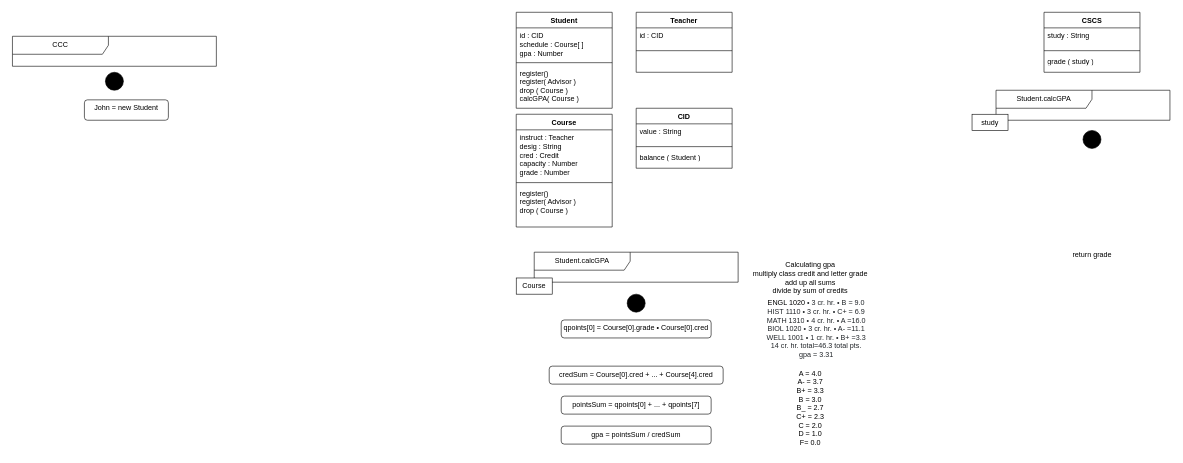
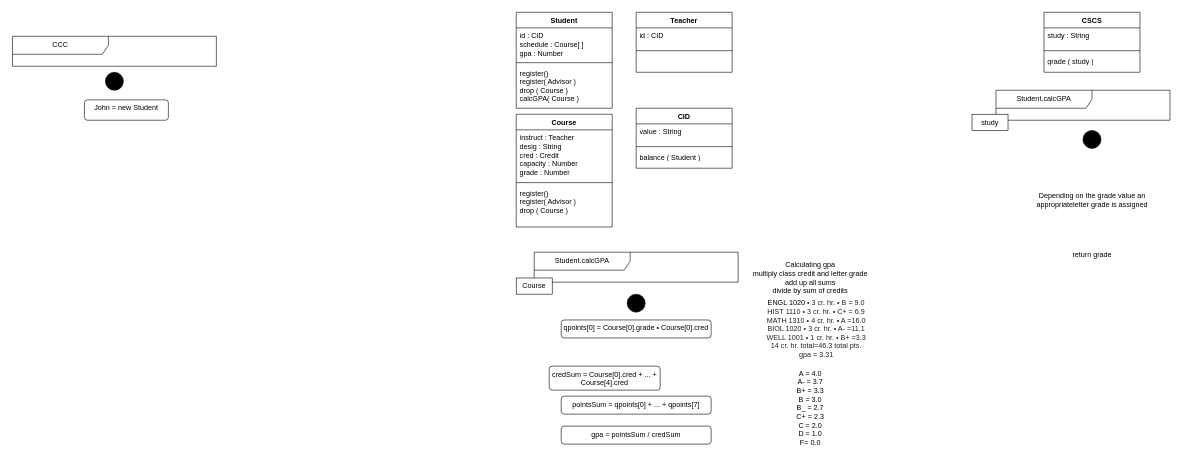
  <mxCell id="0" />
  <mxCell id="1" parent="0" />
  <mxCell id="2" value="Student" style="swimlane;fontStyle=1;align=center;verticalAlign=top;childLayout=stackLayout;horizontal=1;startSize=26;horizontalStack=0;resizeParent=1;resizeParentMax=0;resizeLast=0;collapsible=1;marginBottom=0;whiteSpace=wrap;html=1;" parent="1" vertex="1"><mxGeometry width="160" height="160" as="geometry" x="860" y="20" /></mxCell>
  <mxCell id="3" value="id : CID&lt;br&gt;schedule : Course[ ]&lt;br&gt;gpa : Number" style="text;strokeColor=none;fillColor=none;align=left;verticalAlign=top;spacingLeft=4;spacingRight=4;overflow=hidden;rotatable=0;points=[[0,0.5],[1,0.5]];portConstraint=eastwest;whiteSpace=wrap;html=1;" parent="2" vertex="1"><mxGeometry y="26" width="160" height="54" as="geometry" /></mxCell>
  <mxCell id="4" value="" style="line;strokeWidth=1;fillColor=none;align=left;verticalAlign=middle;spacingTop=-1;spacingLeft=3;spacingRight=3;rotatable=0;labelPosition=right;points=[];portConstraint=eastwest;strokeColor=inherit;" parent="2" vertex="1"><mxGeometry y="80" width="160" height="8" as="geometry" /></mxCell>
  <mxCell id="5" value="register()&lt;br&gt;register( Advisor )&lt;br&gt;drop ( Course )&lt;br&gt;calcGPA( Course )" style="text;strokeColor=none;fillColor=none;align=left;verticalAlign=top;spacingLeft=4;spacingRight=4;overflow=hidden;rotatable=0;points=[[0,0.5],[1,0.5]];portConstraint=eastwest;whiteSpace=wrap;html=1;" parent="2" vertex="1"><mxGeometry y="88" width="160" height="72" as="geometry" /></mxCell>
  <mxCell id="6" value="Course" style="swimlane;fontStyle=1;align=center;verticalAlign=top;childLayout=stackLayout;horizontal=1;startSize=26;horizontalStack=0;resizeParent=1;resizeParentMax=0;resizeLast=0;collapsible=1;marginBottom=0;whiteSpace=wrap;html=1;" parent="1" vertex="1"><mxGeometry y="190" width="160" height="188" as="geometry" x="860" /></mxCell>
  <mxCell id="7" value="instruct : Teacher&lt;br&gt;desig : String&lt;br&gt;cred : Credit&lt;br&gt;capacity : Number&lt;br&gt;grade : Number" style="text;strokeColor=none;fillColor=none;align=left;verticalAlign=top;spacingLeft=4;spacingRight=4;overflow=hidden;rotatable=0;points=[[0,0.5],[1,0.5]];portConstraint=eastwest;whiteSpace=wrap;html=1;" parent="6" vertex="1"><mxGeometry y="26" width="160" height="84" as="geometry" /></mxCell>
  <mxCell id="8" value="" style="line;strokeWidth=1;fillColor=none;align=left;verticalAlign=middle;spacingTop=-1;spacingLeft=3;spacingRight=3;rotatable=0;labelPosition=right;points=[];portConstraint=eastwest;strokeColor=inherit;" parent="6" vertex="1"><mxGeometry y="110" width="160" height="8" as="geometry" /></mxCell>
  <mxCell id="9" value="register()&lt;br&gt;register( Advisor )&lt;br&gt;drop ( Course )" style="text;strokeColor=none;fillColor=none;align=left;verticalAlign=top;spacingLeft=4;spacingRight=4;overflow=hidden;rotatable=0;points=[[0,0.5],[1,0.5]];portConstraint=eastwest;whiteSpace=wrap;html=1;" parent="6" vertex="1"><mxGeometry y="118" width="160" height="70" as="geometry" /></mxCell>
  <mxCell id="10" value="CID" style="swimlane;fontStyle=1;align=center;verticalAlign=top;childLayout=stackLayout;horizontal=1;startSize=26;horizontalStack=0;resizeParent=1;resizeParentMax=0;resizeLast=0;collapsible=1;marginBottom=0;whiteSpace=wrap;html=1;" parent="1" vertex="1"><mxGeometry x="1060" y="180" width="160" height="100" as="geometry" /></mxCell>
  <mxCell id="11" value="value : String" style="text;strokeColor=none;fillColor=none;align=left;verticalAlign=top;spacingLeft=4;spacingRight=4;overflow=hidden;rotatable=0;points=[[0,0.5],[1,0.5]];portConstraint=eastwest;whiteSpace=wrap;html=1;" parent="10" vertex="1"><mxGeometry y="26" width="160" height="34" as="geometry" /></mxCell>
  <mxCell id="12" value="" style="line;strokeWidth=1;fillColor=none;align=left;verticalAlign=middle;spacingTop=-1;spacingLeft=3;spacingRight=3;rotatable=0;labelPosition=right;points=[];portConstraint=eastwest;strokeColor=inherit;" parent="10" vertex="1"><mxGeometry y="60" width="160" height="8" as="geometry" /></mxCell>
  <mxCell id="13" value="balance ( Student )" style="text;strokeColor=none;fillColor=none;align=left;verticalAlign=top;spacingLeft=4;spacingRight=4;overflow=hidden;rotatable=0;points=[[0,0.5],[1,0.5]];portConstraint=eastwest;whiteSpace=wrap;html=1;" parent="10" vertex="1"><mxGeometry y="68" width="160" height="32" as="geometry" /></mxCell>
  <mxCell id="14" value="Teacher" style="swimlane;fontStyle=1;align=center;verticalAlign=top;childLayout=stackLayout;horizontal=1;startSize=26;horizontalStack=0;resizeParent=1;resizeParentMax=0;resizeLast=0;collapsible=1;marginBottom=0;whiteSpace=wrap;html=1;" parent="1" vertex="1"><mxGeometry x="1060" width="160" height="100" as="geometry" y="20" /></mxCell>
  <mxCell id="15" value="id : CID" style="text;strokeColor=none;fillColor=none;align=left;verticalAlign=top;spacingLeft=4;spacingRight=4;overflow=hidden;rotatable=0;points=[[0,0.5],[1,0.5]];portConstraint=eastwest;whiteSpace=wrap;html=1;" parent="14" vertex="1"><mxGeometry y="26" width="160" height="34" as="geometry" /></mxCell>
  <mxCell id="16" value="" style="line;strokeWidth=1;fillColor=none;align=left;verticalAlign=middle;spacingTop=-1;spacingLeft=3;spacingRight=3;rotatable=0;labelPosition=right;points=[];portConstraint=eastwest;strokeColor=inherit;" parent="14" vertex="1"><mxGeometry y="60" width="160" height="8" as="geometry" /></mxCell>
  <mxCell id="17" value="&amp;nbsp;" style="text;strokeColor=none;fillColor=none;align=left;verticalAlign=top;spacingLeft=4;spacingRight=4;overflow=hidden;rotatable=0;points=[[0,0.5],[1,0.5]];portConstraint=eastwest;whiteSpace=wrap;html=1;" parent="14" vertex="1"><mxGeometry y="68" width="160" height="32" as="geometry" /></mxCell>
  <mxCell id="18" value="Student.calcGPA" style="shape=umlFrame;whiteSpace=wrap;html=1;pointerEvents=0;recursiveResize=0;container=1;collapsible=0;width=160;" parent="1" vertex="1"><mxGeometry x="890" y="420" width="340" height="50" as="geometry" /></mxCell>
  <mxCell id="19" value="" style="ellipse;fillColor=strokeColor;html=1;" parent="1" vertex="1"><mxGeometry x="1045" y="490" width="30" height="30" as="geometry" /></mxCell>
  <mxCell id="20" value="qpoints[0] = Course[0].grade&amp;nbsp;• Course[0].cred&lt;br&gt;&amp;nbsp;" style="html=1;align=center;verticalAlign=top;rounded=1;absoluteArcSize=1;arcSize=10;dashed=0;whiteSpace=wrap;" parent="1" vertex="1"><mxGeometry x="935" y="533" width="250" height="30" as="geometry" /></mxCell>
  <mxCell id="21" value="Calculating gpa&lt;br&gt;multiply class credit and letter grade&lt;br&gt;add up all sums&lt;br&gt;divide by sum of credits" style="text;html=1;align=center;verticalAlign=middle;resizable=0;points=[];autosize=1;strokeColor=none;fillColor=none;" parent="1" vertex="1"><mxGeometry x="1245" y="428" width="210" height="70" as="geometry" /></mxCell>
  <mxCell id="22" value="A = 4.0&lt;br&gt;A- = 3.7&lt;br&gt;B+ = 3.3&lt;br&gt;B = 3.0&lt;br&gt;B_ = 2.7&lt;br&gt;C+ = 2.3&lt;br&gt;C = 2.0&lt;br&gt;D = 1.0&lt;br&gt;F= 0.0" style="text;html=1;align=center;verticalAlign=middle;resizable=0;points=[];autosize=1;strokeColor=none;fillColor=none;" parent="1" vertex="1"><mxGeometry x="1315" y="610" width="70" height="140" as="geometry" /></mxCell>
  <mxCell id="23" value="&lt;font style=&quot;font-size: 12px;&quot;&gt;ENGL 1020&lt;span style=&quot;color: rgb(33, 37, 41); font-family: &amp;quot;Maven Pro&amp;quot;, sans-serif; text-align: start; background-color: rgb(255, 255, 255);&quot;&gt;&amp;nbsp;• 3 cr. hr. • B = 9.0&lt;/span&gt;&lt;br style=&quot;box-sizing: border-box; color: rgb(33, 37, 41); font-family: &amp;quot;Maven Pro&amp;quot;, sans-serif; text-align: start; background-color: rgb(255, 255, 255);&quot;&gt;&lt;span style=&quot;box-sizing: border-box; color: rgb(33, 37, 41); font-family: &amp;quot;Maven Pro&amp;quot;, sans-serif; text-align: start; background-color: rgb(255, 255, 255);&quot;&gt;HIST 1110&lt;/span&gt;&lt;span style=&quot;color: rgb(33, 37, 41); font-family: &amp;quot;Maven Pro&amp;quot;, sans-serif; text-align: start; background-color: rgb(255, 255, 255);&quot;&gt;&amp;nbsp;• 3 cr. hr. • C+ = 6.9&lt;/span&gt;&lt;br style=&quot;box-sizing: border-box; color: rgb(33, 37, 41); font-family: &amp;quot;Maven Pro&amp;quot;, sans-serif; text-align: start; background-color: rgb(255, 255, 255);&quot;&gt;&lt;span style=&quot;box-sizing: border-box; color: rgb(33, 37, 41); font-family: &amp;quot;Maven Pro&amp;quot;, sans-serif; text-align: start; background-color: rgb(255, 255, 255);&quot;&gt;MATH 1310&lt;/span&gt;&lt;span style=&quot;color: rgb(33, 37, 41); font-family: &amp;quot;Maven Pro&amp;quot;, sans-serif; text-align: start; background-color: rgb(255, 255, 255);&quot;&gt;&amp;nbsp;• 4 cr. hr. • A =16.0&lt;/span&gt;&lt;br style=&quot;box-sizing: border-box; color: rgb(33, 37, 41); font-family: &amp;quot;Maven Pro&amp;quot;, sans-serif; text-align: start; background-color: rgb(255, 255, 255);&quot;&gt;&lt;span style=&quot;box-sizing: border-box; color: rgb(33, 37, 41); font-family: &amp;quot;Maven Pro&amp;quot;, sans-serif; text-align: start; background-color: rgb(255, 255, 255);&quot;&gt;BIOL 1020&lt;/span&gt;&lt;span style=&quot;color: rgb(33, 37, 41); font-family: &amp;quot;Maven Pro&amp;quot;, sans-serif; text-align: start; background-color: rgb(255, 255, 255);&quot;&gt;&amp;nbsp;• 3 cr. hr. • A- =11.1&lt;/span&gt;&lt;br style=&quot;box-sizing: border-box; color: rgb(33, 37, 41); font-family: &amp;quot;Maven Pro&amp;quot;, sans-serif; text-align: start; background-color: rgb(255, 255, 255);&quot;&gt;&lt;span style=&quot;box-sizing: border-box; color: rgb(33, 37, 41); font-family: &amp;quot;Maven Pro&amp;quot;, sans-serif; text-align: start; background-color: rgb(255, 255, 255);&quot;&gt;WELL 1001&lt;/span&gt;&lt;span style=&quot;color: rgb(33, 37, 41); font-family: &amp;quot;Maven Pro&amp;quot;, sans-serif; text-align: start; background-color: rgb(255, 255, 255);&quot;&gt;&amp;nbsp;• 1 cr. hr. • B+ =3.3&lt;/span&gt;&lt;br style=&quot;box-sizing: border-box; color: rgb(33, 37, 41); font-family: &amp;quot;Maven Pro&amp;quot;, sans-serif; text-align: start; background-color: rgb(255, 255, 255);&quot;&gt;&lt;span style=&quot;color: rgb(33, 37, 41); font-family: &amp;quot;Maven Pro&amp;quot;, sans-serif; text-align: start; background-color: rgb(255, 255, 255);&quot;&gt;14 cr. hr. total=46.3 total pts.&lt;br&gt;gpa = 3.31&lt;br&gt;&lt;/span&gt;&lt;/font&gt;" style="text;html=1;align=center;verticalAlign=middle;resizable=0;points=[];autosize=1;strokeColor=none;fillColor=none;" parent="1" vertex="1"><mxGeometry x="1265" y="493" width="190" height="110" as="geometry" /></mxCell>
  <mxCell id="24" value="Course" style="html=1;align=center;verticalAlign=middle;rounded=0;absoluteArcSize=1;arcSize=10;dashed=0;whiteSpace=wrap;" parent="1" vertex="1"><mxGeometry y="463" width="60" height="27" as="geometry" x="860" /></mxCell>
  <mxCell id="25" value="CCC" style="shape=umlFrame;whiteSpace=wrap;html=1;pointerEvents=0;recursiveResize=0;container=1;collapsible=0;width=160;" parent="1" vertex="1"><mxGeometry x="20" y="60" width="340" height="50" as="geometry" /></mxCell>
  <mxCell id="26" value="" style="ellipse;fillColor=strokeColor;html=1;" parent="1" vertex="1"><mxGeometry x="175" y="120" width="30" height="30" as="geometry" /></mxCell>
  <mxCell id="27" value="John = new Student" style="html=1;align=center;verticalAlign=top;rounded=1;absoluteArcSize=1;arcSize=10;dashed=0;whiteSpace=wrap;" parent="1" vertex="1"><mxGeometry x="140" y="166" width="140" height="34" as="geometry" /></mxCell>
- <mxCell id="28" value="credSum = Course[0].cred + ... + Course[4].cred" style="html=1;align=center;verticalAlign=top;rounded=1;absoluteArcSize=1;arcSize=10;dashed=0;whiteSpace=wrap;" parent="1" vertex="1"><mxGeometry x="915" y="610" width="290" height="30" as="geometry" /></mxCell>
+ <mxCell id="28" value="credSum = Course[0].cred + ... + Course[4].cred" style="html=1;align=center;verticalAlign=top;rounded=1;absoluteArcSize=1;arcSize=10;dashed=0;whiteSpace=wrap;" parent="1" vertex="1"><mxGeometry x="915" y="610" width="185" height="40" as="geometry" /></mxCell>
  <mxCell id="29" value="pointsSum = qpoints[0] + ... + qpoints[7]" style="html=1;align=center;verticalAlign=top;rounded=1;absoluteArcSize=1;arcSize=10;dashed=0;whiteSpace=wrap;" parent="1" vertex="1"><mxGeometry x="935" y="660" width="250" height="30" as="geometry" /></mxCell>
  <mxCell id="30" value="gpa = pointsSum / credSum" style="html=1;align=center;verticalAlign=top;rounded=1;absoluteArcSize=1;arcSize=10;dashed=0;whiteSpace=wrap;" parent="1" vertex="1"><mxGeometry x="935" y="710" width="250" height="30" as="geometry" /></mxCell>
  <mxCell id="31" value="CSCS" style="swimlane;fontStyle=1;align=center;verticalAlign=top;childLayout=stackLayout;horizontal=1;startSize=26;horizontalStack=0;resizeParent=1;resizeParentMax=0;resizeLast=0;collapsible=1;marginBottom=0;whiteSpace=wrap;html=1;" parent="1" vertex="1"><mxGeometry x="1740" width="160" height="100" as="geometry" y="20" /></mxCell>
  <mxCell id="32" value="study : String" style="text;strokeColor=none;fillColor=none;align=left;verticalAlign=top;spacingLeft=4;spacingRight=4;overflow=hidden;rotatable=0;points=[[0,0.5],[1,0.5]];portConstraint=eastwest;whiteSpace=wrap;html=1;" parent="31" vertex="1"><mxGeometry y="26" width="160" height="34" as="geometry" /></mxCell>
  <mxCell id="33" value="" style="line;strokeWidth=1;fillColor=none;align=left;verticalAlign=middle;spacingTop=-1;spacingLeft=3;spacingRight=3;rotatable=0;labelPosition=right;points=[];portConstraint=eastwest;strokeColor=inherit;" parent="31" vertex="1"><mxGeometry y="60" width="160" height="8" as="geometry" /></mxCell>
  <mxCell id="34" value="grade ( study )" style="text;strokeColor=none;fillColor=none;align=left;verticalAlign=top;spacingLeft=4;spacingRight=4;overflow=hidden;rotatable=0;points=[[0,0.5],[1,0.5]];portConstraint=eastwest;whiteSpace=wrap;html=1;" parent="31" vertex="1"><mxGeometry y="68" width="160" height="32" as="geometry" /></mxCell>
  <mxCell id="35" value="Student.calcGPA" style="shape=umlFrame;whiteSpace=wrap;html=1;pointerEvents=0;recursiveResize=0;container=1;collapsible=0;width=160;" parent="1" vertex="1"><mxGeometry x="1660" y="150" width="290" height="50" as="geometry" /></mxCell>
  <mxCell id="36" value="study" style="html=1;align=center;verticalAlign=middle;rounded=0;absoluteArcSize=1;arcSize=10;dashed=0;whiteSpace=wrap;" parent="1" vertex="1"><mxGeometry x="1620" y="190" width="60" height="27" as="geometry" /></mxCell>
  <mxCell id="37" value="" style="ellipse;fillColor=strokeColor;html=1;" parent="1" vertex="1"><mxGeometry x="1805" y="217" width="30" height="30" as="geometry" /></mxCell>
+ <mxCell id="38" value="Depending on the grade value an&lt;br&gt;appropriateletter grade is assigned" style="text;html=1;align=center;verticalAlign=middle;resizable=0;points=[];autosize=1;strokeColor=none;fillColor=none;" parent="1" vertex="1"><mxGeometry x="1715" y="313" width="210" height="40" as="geometry" /></mxCell>
  <mxCell id="39" value="return grade" style="text;html=1;align=center;verticalAlign=middle;resizable=0;points=[];autosize=1;strokeColor=none;fillColor=none;" parent="1" vertex="1"><mxGeometry x="1775" y="410" width="90" height="30" as="geometry" /></mxCell>
